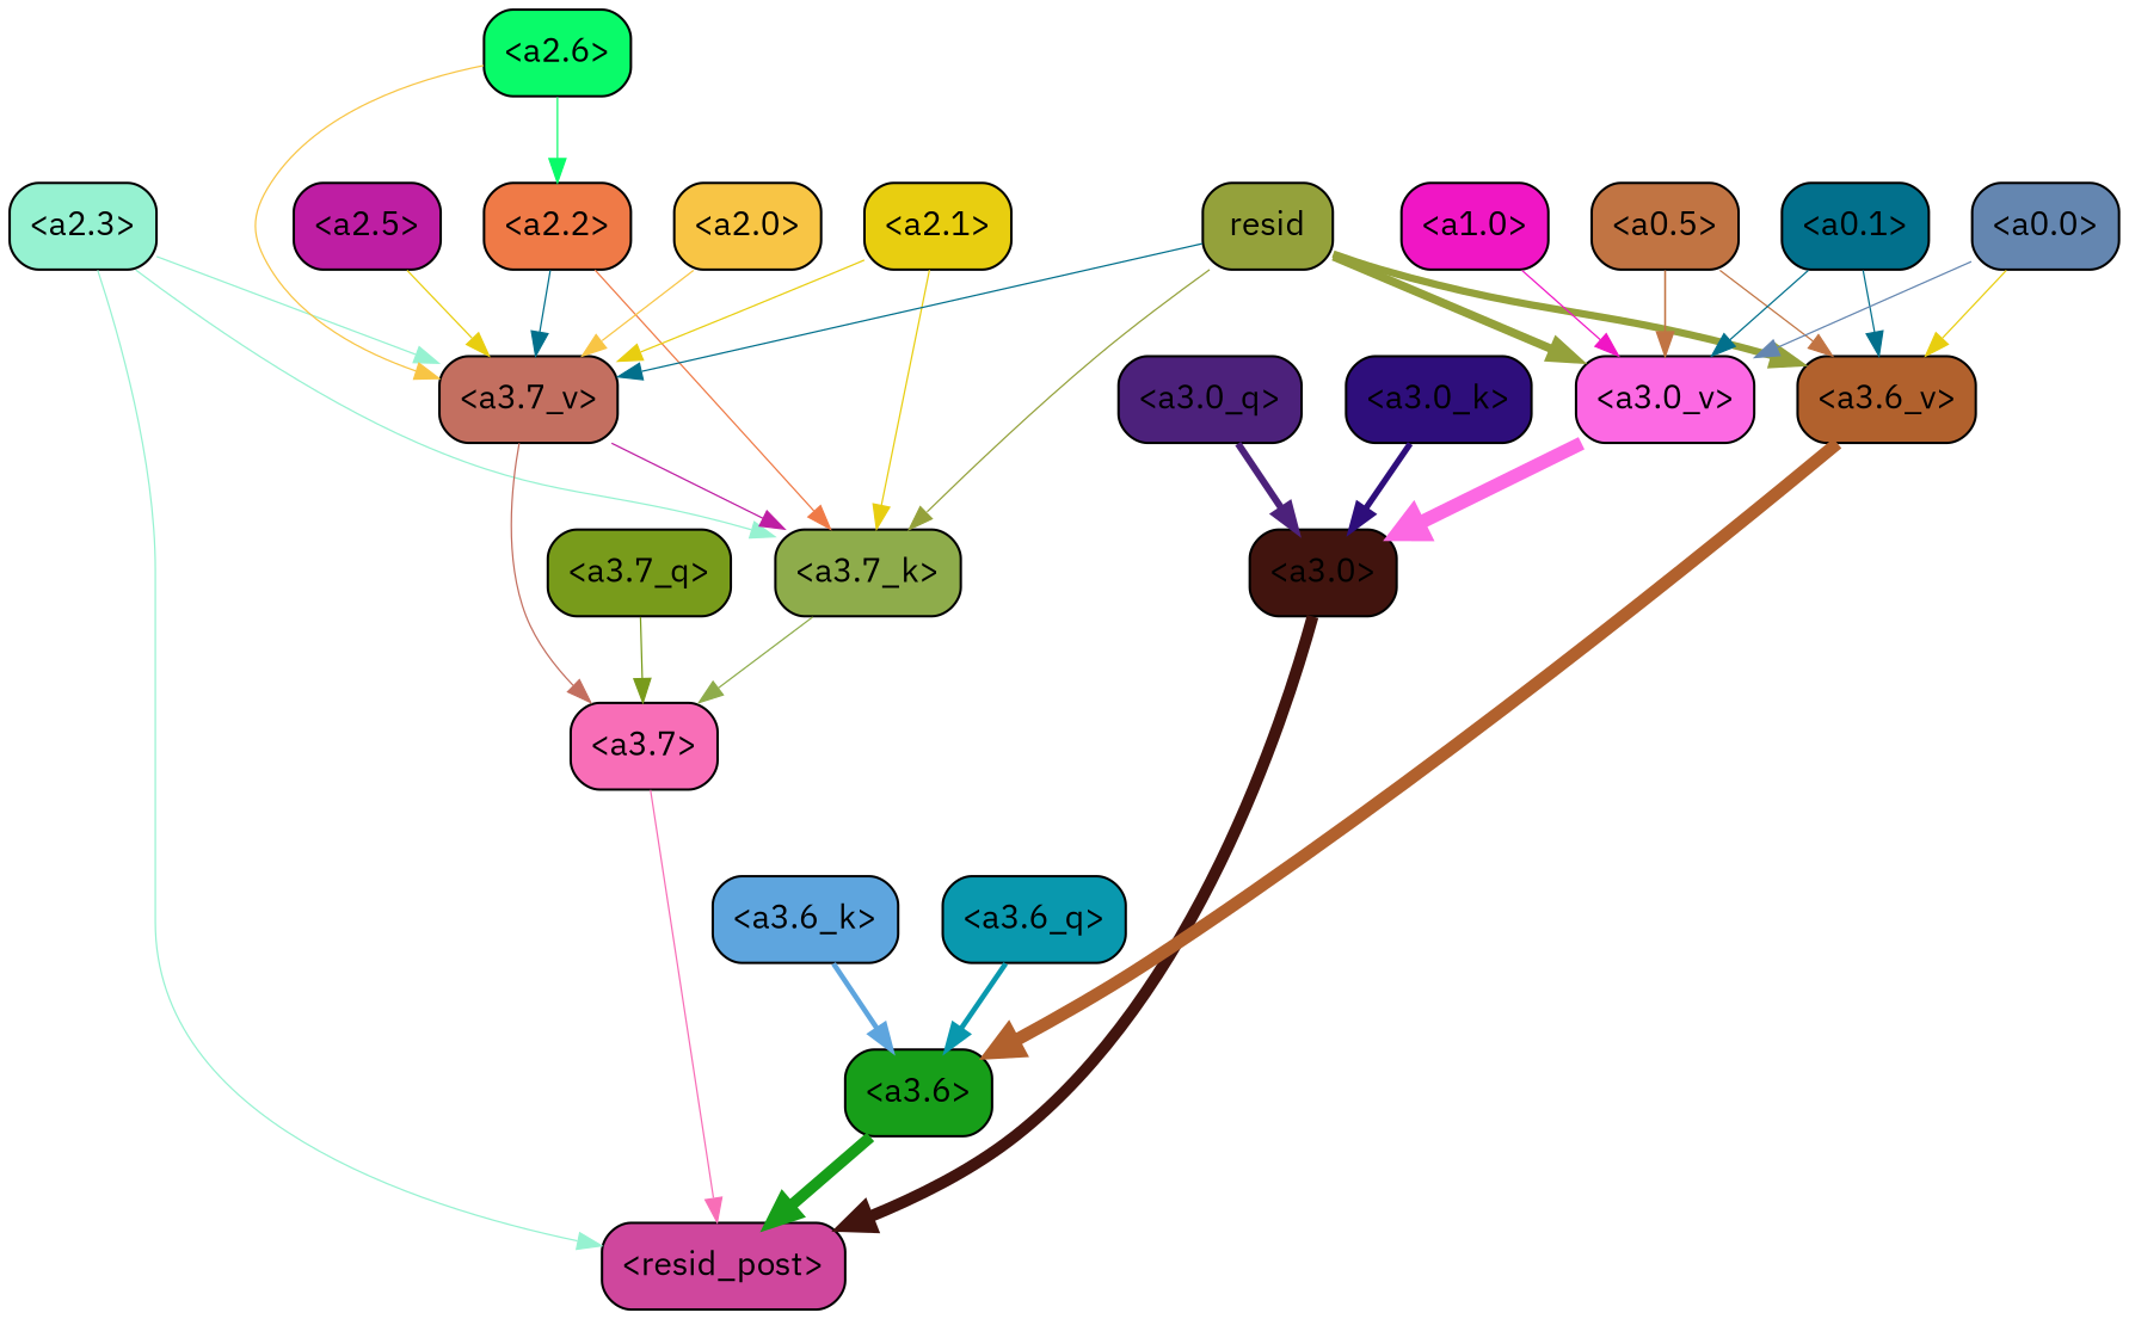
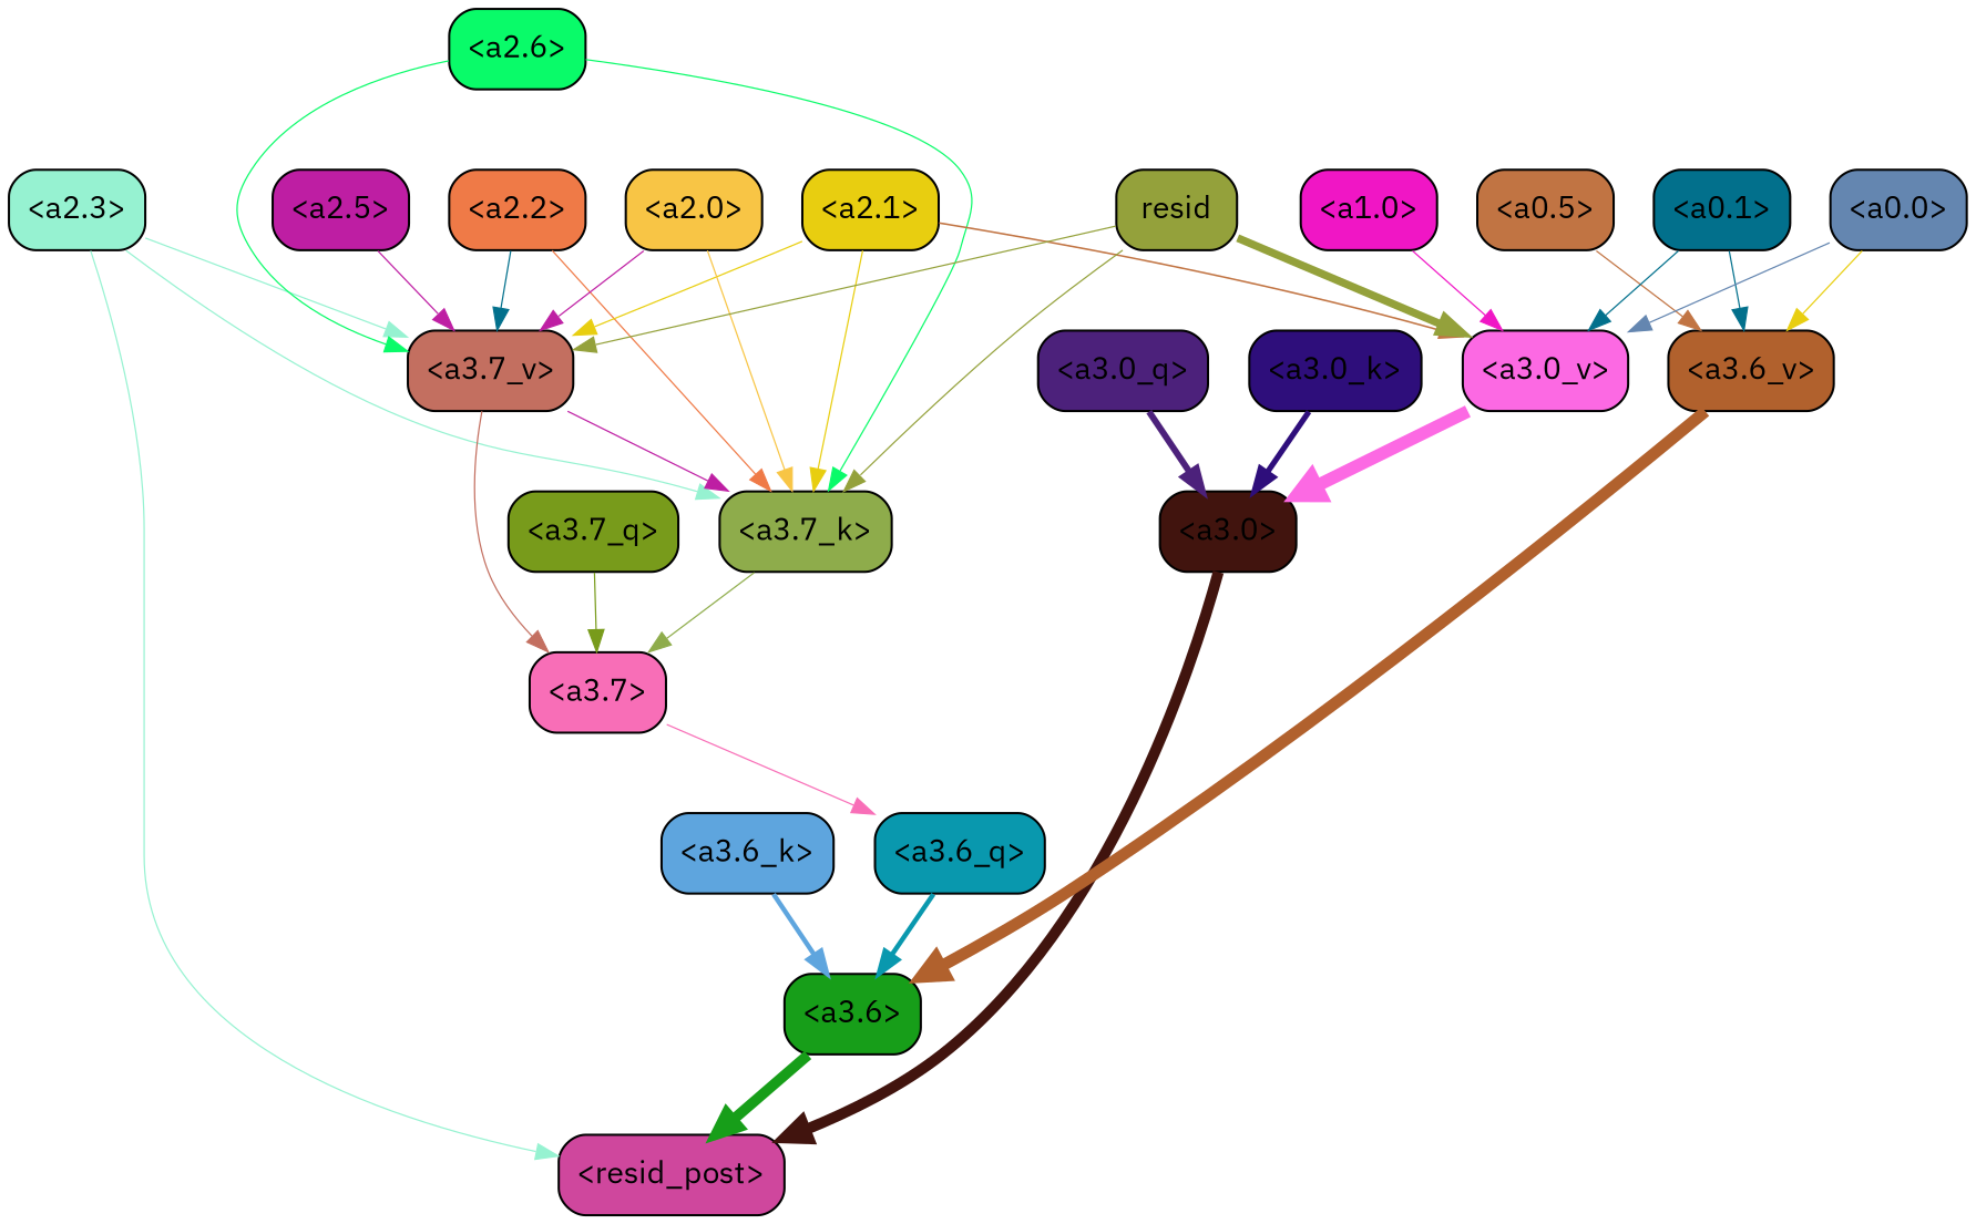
  strict digraph {
    fontname="IBM Plex Sans"
    splines=true
    node [color=black fontname="IBM Plex Sans" shape=box style="filled, rounded"]
    edge [color="#94a13b" fontname="IBM Plex Sans" penwidth=0.6]
    "<a3.7>" [fillcolor="#f86eb7"]
    "<resid_post>" [fillcolor="#cf479d"]
    "<a3.6>" [fillcolor="#179e19"]
    "<a3.0>" [fillcolor="#41140e"]
    "<a2.3>" [fillcolor="#96f2d1"]
    "<a3.7_k>" [fillcolor="#8eac4b"]
    "<a3.7_v>" [fillcolor="#c36f60"]
    "<a3.7_q>" [fillcolor="#789b1b"]
    "<a3.6_q>" [fillcolor="#0998ae"]
    "<a3.0_q>" [fillcolor="#4c217b"]
    "<a3.6_k>" [fillcolor="#5ea5de"]
    "<a3.0_k>" [fillcolor="#2e0e7b"]
    "<a3.6_v>" [fillcolor="#b1612d"]
    "<a3.0_v>" [fillcolor="#fc69e3"]
    "<a2.6>" [fillcolor="#09fb69"]
    "<a2.5>" [fillcolor="#be1ea3"]
    "<a2.2>" [fillcolor="#ef7a47"]
    "<a2.1>" [fillcolor="#e8ce10"]
    "<a2.0>" [fillcolor="#f8c545"]
    n20 [fillcolor="#94a13b" label=resid]
    "<a0.5>" [fillcolor="#c17443"]
    "<a0.1>" [fillcolor="#02708c"]
    "<a0.0>" [fillcolor="#6486b0"]
    "<a1.0>" [fillcolor="#f016c5"]
-   "<a3.7>" -> "<resid_post>" [color="#f86eb7"]
+   "<a3.7>" -> "<a3.6_q>" [color="#f86eb7"]
    "<a3.6>" -> "<resid_post>" [color="#179e19" penwidth=4.7534414529800415]
    "<a3.0>" -> "<resid_post>" [color="#41140e" penwidth=4.898576855659485]
    "<a2.3>" -> "<resid_post>" [color="#96f2d1"]
    "<a2.3>" -> "<a3.7_k>" [color="#96f2d1"]
    "<a2.3>" -> "<a3.7_v>" [color="#96f2d1"]
    "<a3.7_k>" -> "<a3.7>" [color="#8eac4b"]
    "<a3.7_v>" -> "<a3.7>" [color="#c36f60"]
    "<a3.7_v>" -> "<a3.7_k>" [color="#be1ea3"]
    "<a3.7_q>" -> "<a3.7>" [color="#789b1b"]
    "<a3.6_q>" -> "<a3.6>" [color="#0998ae" penwidth=2.160832464694977]
    "<a3.0_q>" -> "<a3.0>" [color="#4c217b" penwidth=2.870753765106201]
    "<a3.6_k>" -> "<a3.6>" [color="#5ea5de" penwidth=2.13908451795578]
    "<a3.0_k>" -> "<a3.0>" [color="#2e0e7b" penwidth=2.520303964614868]
    "<a3.6_v>" -> "<a3.6>" [color="#b1612d" penwidth=5.297133803367615]
    "<a3.0_v>" -> "<a3.0>" [color="#fc69e3" penwidth=5.680712580680847]
-   "<a2.6>" -> "<a2.2>" [color="#09fb69"]
-   "<a2.6>" -> "<a3.7_v>" [color="#f8c545"]
-   "<a2.5>" -> "<a3.7_v>" [color="#e8ce10"]
+   "<a2.6>" -> "<a3.7_k>" [color="#09fb69"]
+   "<a2.6>" -> "<a3.7_v>" [color="#09fb69"]
+   "<a2.5>" -> "<a3.7_v>" [color="#be1ea3"]
    "<a2.2>" -> "<a3.7_k>" [color="#ef7a47"]
    "<a2.2>" -> "<a3.7_v>" [color="#02708c"]
    "<a2.1>" -> "<a3.7_k>" [color="#e8ce10"]
    "<a2.1>" -> "<a3.7_v>" [color="#e8ce10"]
-   "<a2.0>" -> "<a3.7_v>" [color="#f8c545"]
+   "<a2.0>" -> "<a3.7_k>" [color="#f8c545"]
+   "<a2.0>" -> "<a3.7_v>" [color="#be1ea3"]
    n20 -> "<a3.7_k>"
-   n20 -> "<a3.7_v>" [color="#02708c"]
-   n20 -> "<a3.6_v>" [penwidth=3.067279100418091]
+   n20 -> "<a3.7_v>"
    n20 -> "<a3.0_v>" [penwidth=3.5202720761299133]
    "<a0.5>" -> "<a3.6_v>" [color="#c17443"]
-   "<a0.5>" -> "<a3.0_v>" [color="#c17443" penwidth=0.764040544629097]
+   "<a2.1>" -> "<a3.0_v>" [color="#c17443" penwidth=0.764040544629097]
    "<a0.1>" -> "<a3.6_v>" [color="#02708c"]
    "<a0.1>" -> "<a3.0_v>" [color="#02708c"]
    "<a0.0>" -> "<a3.6_v>" [color="#e8ce10"]
    "<a0.0>" -> "<a3.0_v>" [color="#6486b0"]
    "<a1.0>" -> "<a3.0_v>" [color="#f016c5"]
  }
